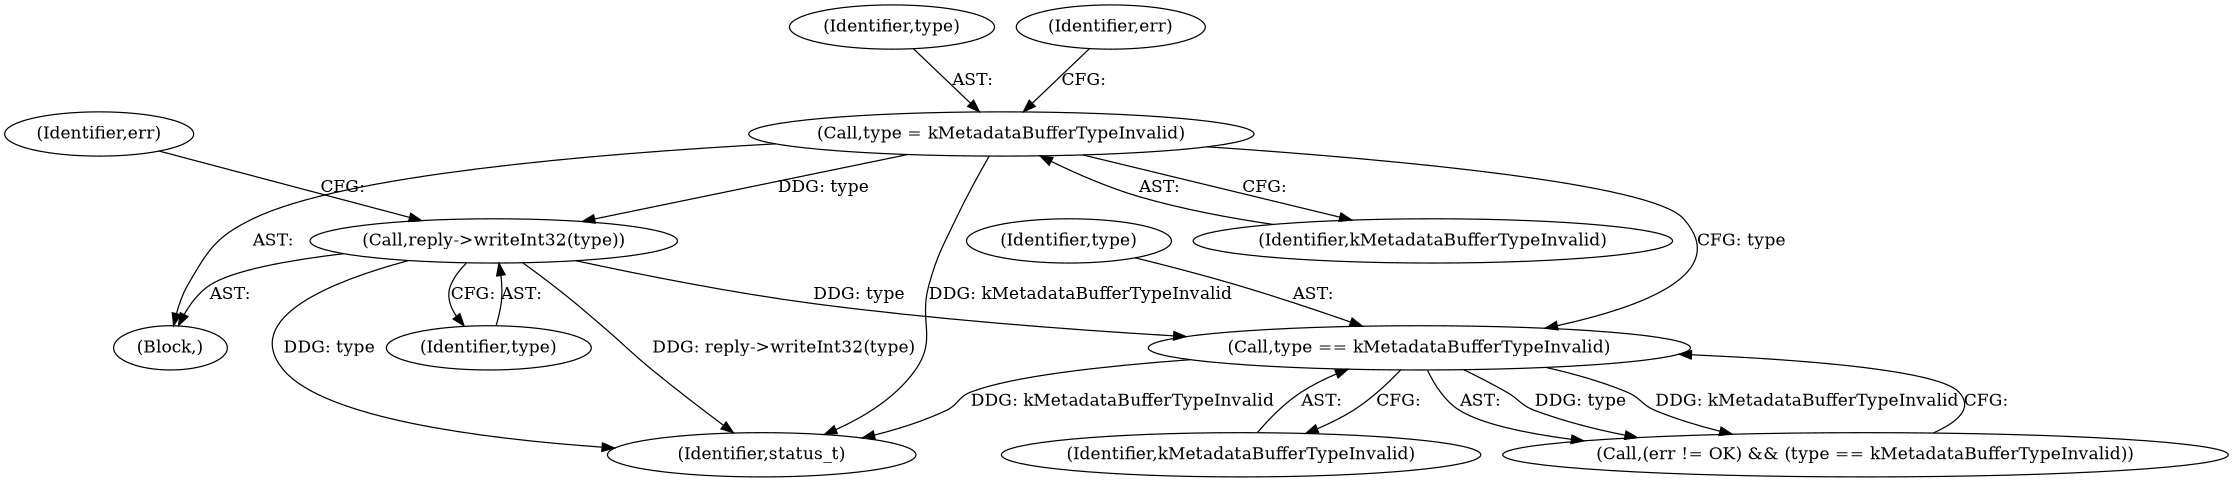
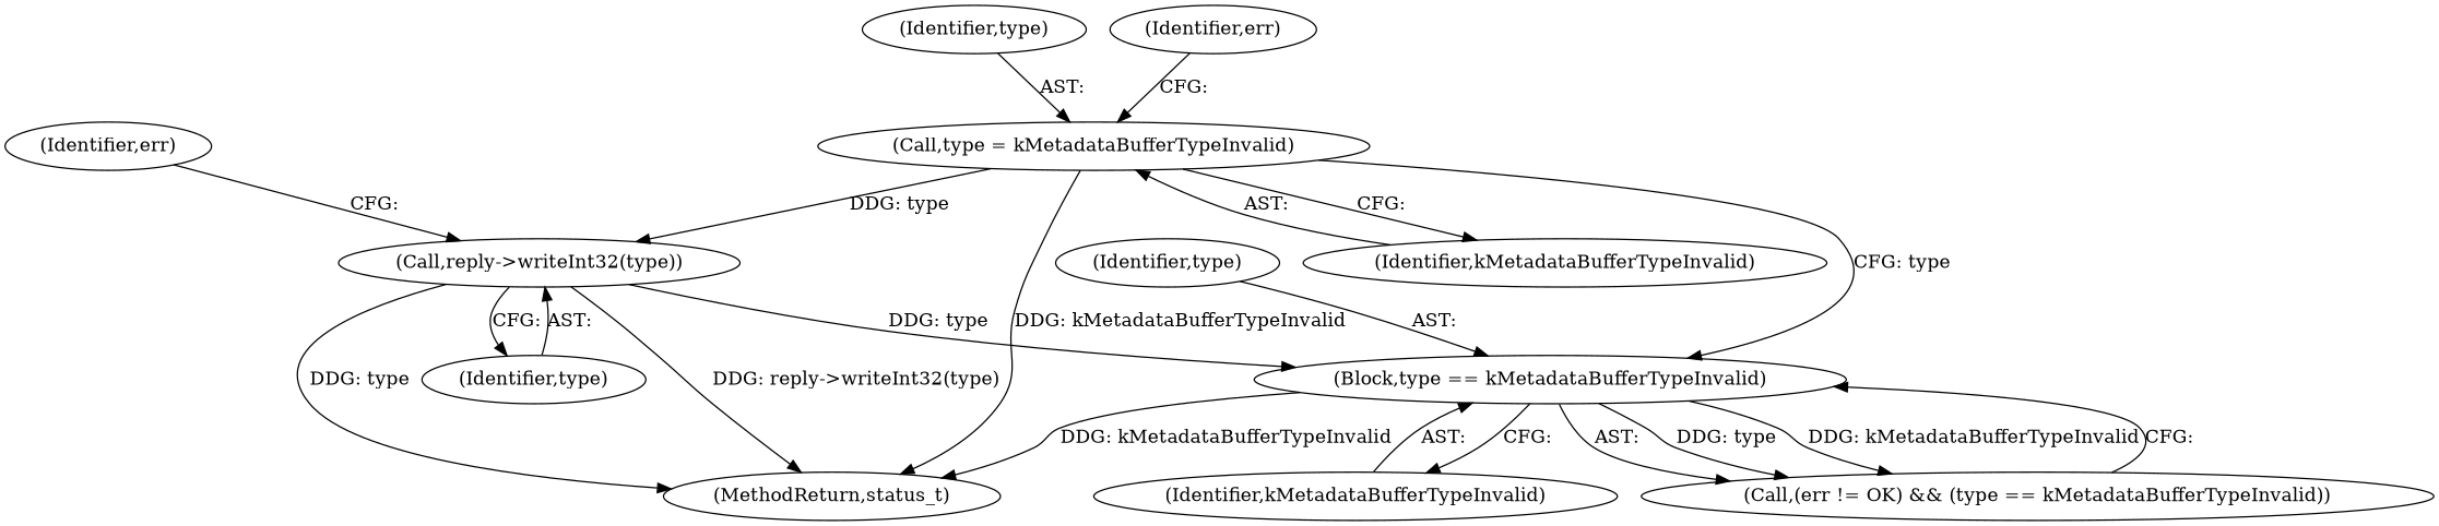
  digraph {
    n1 [label="(Call,reply->writeInt32(type))"]
-   n2 [label="(Identifier,status_t)"]
+   n2 [label="(MethodReturn,status_t)"]
    n3 [label="(Identifier,type)"]
-   n4 [label="(Block,)"]
-   n5 [label="(Call,type == kMetadataBufferTypeInvalid)"]
+   n5 [label="(Block,type == kMetadataBufferTypeInvalid)"]
    n6 [label="(Call,type = kMetadataBufferTypeInvalid)"]
    n7 [label="(Identifier,kMetadataBufferTypeInvalid)"]
    n8 [label="(Identifier,kMetadataBufferTypeInvalid)"]
    n9 [label="(Call,(err != OK) && (type == kMetadataBufferTypeInvalid))"]
    n10 [label="(Identifier,type)"]
    n11 [label="(Identifier,type)"]
    n12 [label="(Identifier,err)"]
    n13 [label="(Identifier,err)"]
    n1 -> n2 [label="DDG: type"]
    n1 -> n2 [label="DDG: reply->writeInt32(type)"]
    n1 -> n3 [label="CFG: "]
-   n1 -> n4 [label="AST: "]
    n1 -> n5 [label="DDG: type"]
    n3 -> n1 [label="AST: "]
    n5 -> n2 [label="DDG: kMetadataBufferTypeInvalid"]
    n5 -> n8 [label="CFG: "]
    n5 -> n9 [label="AST: "]
    n5 -> n9 [label="DDG: type"]
    n5 -> n9 [label="DDG: kMetadataBufferTypeInvalid"]
    n6 -> n1 [label="DDG: type"]
    n6 -> n2 [label="DDG: kMetadataBufferTypeInvalid"]
-   n6 -> n4 [label="AST: "]
    n6 -> n5 [label="CFG: type"]
    n6 -> n7 [label="CFG: "]
    n7 -> n6 [label="AST: "]
    n8 -> n5 [label="AST: "]
    n9 -> n5 [label="CFG: "]
    n10 -> n6 [label="AST: "]
    n11 -> n5 [label="AST: "]
    n12 -> n6 [label="CFG: "]
    n13 -> n1 [label="CFG: "]
  }
